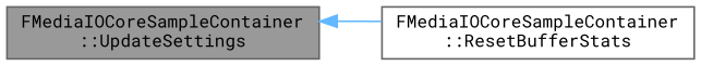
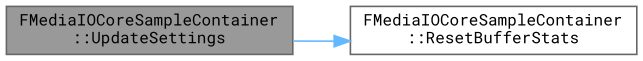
  digraph {
    rankdir=LR
    fontname="Roboto Mono"
    node [fontname="Roboto Mono" fontsize=10 shape=box style=filled]
    n1 [color=gray40 fillcolor=grey60 fontcolor=black height=0.2 label="FMediaIOCoreSampleContainer\l::UpdateSettings" width=0.4]
    n2 [color=grey40 fillcolor=white height=0.2 label="FMediaIOCoreSampleContainer\l::ResetBufferStats" width=0.4]
-   n2 -> n1 [color=steelblue1 fontname="Roboto Mono" fontsize=10 labelfontname=Helvetica labelfontsize=10 style=solid]
+   n1 -> n2 [color=steelblue1 fontname="Roboto Mono" fontsize=10 labelfontname=Helvetica labelfontsize=10 style=solid]
  }
